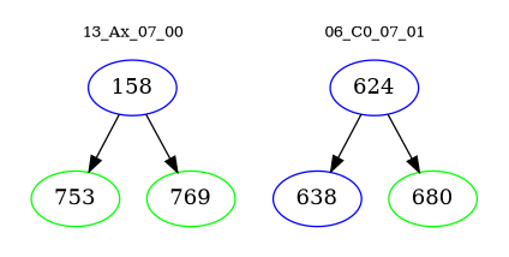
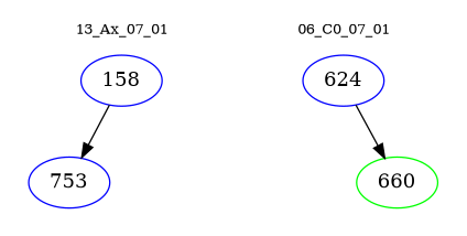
  digraph {
    node [color=blue]
    edge [color=black]
    n1 [label=158]
-   n2 [color=green label=753]
-   n3 [color=green label=769]
+   n2 [label=753]
    n4 [label=624]
-   n5 [label=638]
-   n6 [color=green label=680]
+   n6 [color=green label=660]
    subgraph cluster_1 {
      color=white
      fontsize=10
-     label="13_Ax_07_00"
+     label="13_Ax_07_01"
      n1
      n2
-     n3
    }
    subgraph cluster_2 {
      color=white
      fontsize=10
      label="06_C0_07_01"
      n4
-     n5
      n6
    }
    n1 -> n2
-   n1 -> n3
-   n4 -> n5
    n4 -> n6
  }
